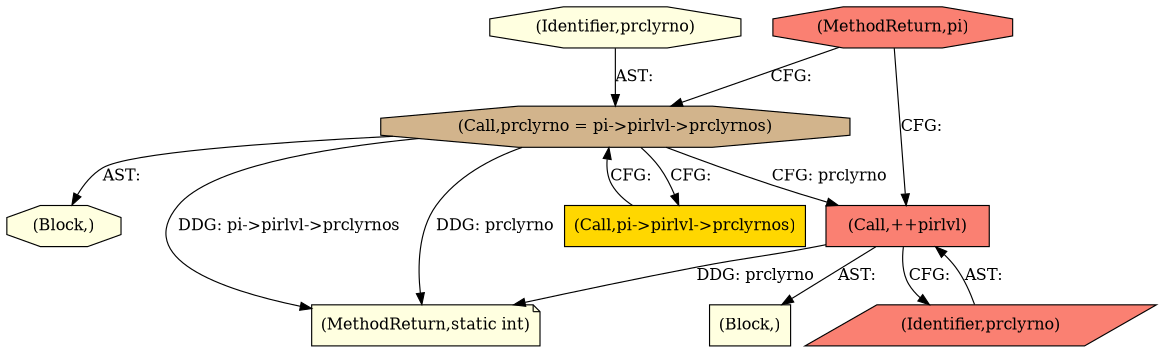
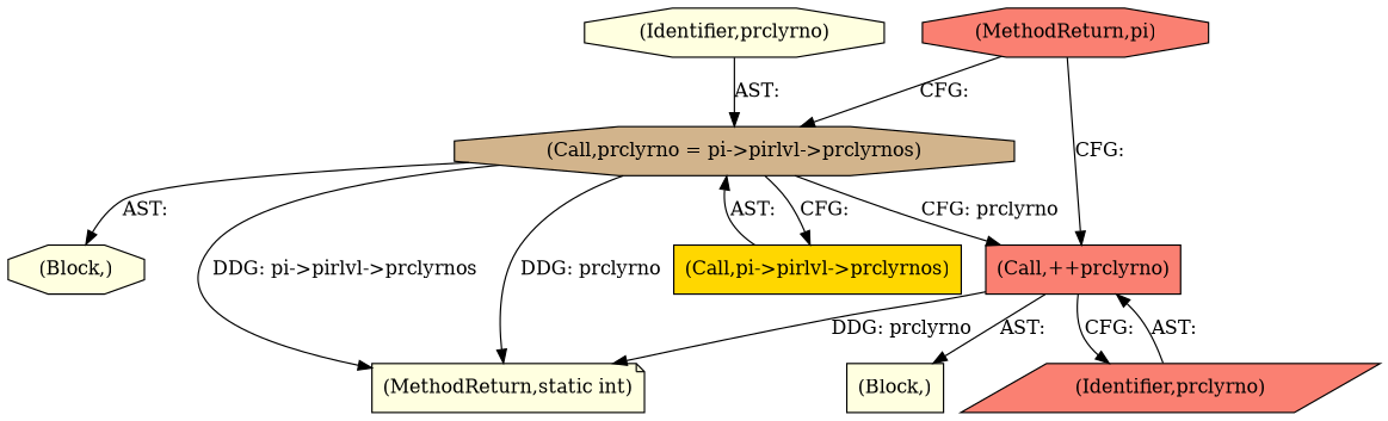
  digraph {
    node [fillcolor=lightyellow shape=octagon style=filled]
    n1 [fillcolor=tan label="(Call,prclyrno = pi->pirlvl->prclyrnos)"]
-   n2 [fillcolor=salmon label="(Call,++pirlvl)" shape=box]
+   n2 [fillcolor=salmon label="(Call,++prclyrno)" shape=box]
    n3 [label="(Block,)"]
    n4 [label="(MethodReturn,static int)" shape=note]
    n5 [fillcolor=gold label="(Call,pi->pirlvl->prclyrnos)" shape=box]
    n6 [fillcolor=salmon label="(Identifier,prclyrno)" shape=parallelogram]
    n7 [label="(Block,)" shape=box]
    n8 [fillcolor=salmon label="(MethodReturn,pi)"]
    n9 [label="(Identifier,prclyrno)"]
    n1 -> n2 [label="CFG: prclyrno"]
    n1 -> n3 [label="AST: "]
    n1 -> n4 [label="DDG: pi->pirlvl->prclyrnos"]
    n1 -> n4 [label="DDG: prclyrno"]
    n1 -> n5 [label="CFG: "]
    n2 -> n4 [label="DDG: prclyrno"]
    n2 -> n6 [label="CFG: "]
    n2 -> n7 [label="AST: "]
-   n5 -> n1 [label="CFG: "]
+   n5 -> n1 [label="AST: "]
    n6 -> n2 [label="AST: "]
    n8 -> n1 [label="CFG: "]
    n8 -> n2 [label="CFG: "]
    n9 -> n1 [label="AST: "]
  }
